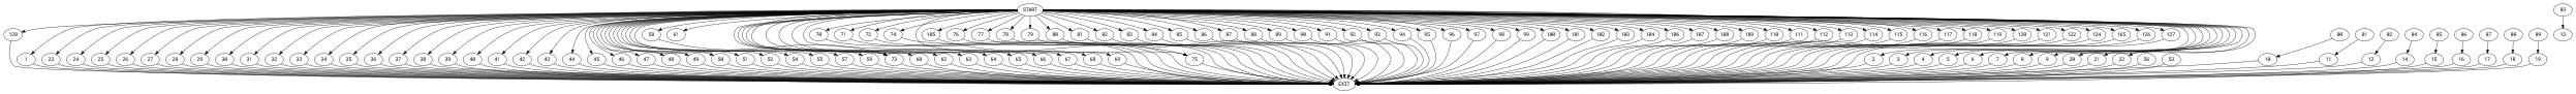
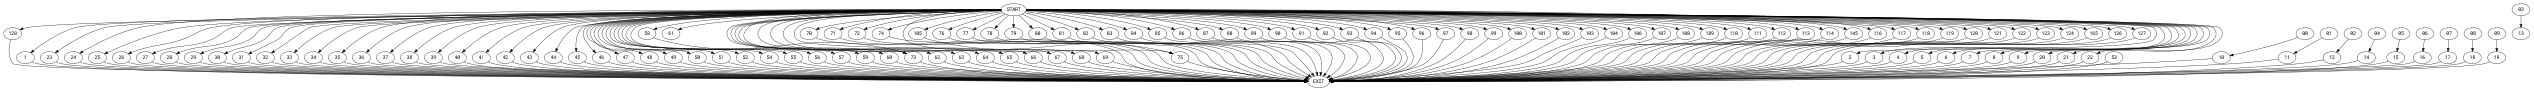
  digraph {
    fontname="Roboto Mono"
    node [fontname="Roboto Mono"]
    edge [fontname="Roboto Mono"]
    n1 [label=START]
    1
    2
    3
    4
    5
    6
    7
    8
    9
    20
    21
    22
    23
    24
    25
    26
    27
    28
    29
    30
    31
    32
    33
    34
    35
    36
    37
    38
    39
    40
    41
    42
    43
    44
    45
    46
    47
    48
    49
    50
    51
    52
    54
    55
    56
    57
    58
    59
    60
    61
    62
    63
    64
    65
    66
    67
    68
    69
    70
    71
    72
    73
    74
    75
    76
    77
    78
    79
    80
    81
    82
    83
    84
    85
    86
    87
    88
    89
    90
    91
    92
    93
    94
    95
    96
    97
    98
    99
    100
    101
    102
    103
    104
    105
    106
    107
    108
    n99 [label=189]
    110
    111
    112
    113
    114
-   115
+   115 [label=145]
    116
    117
    118
    119
    120
    121
    122
+   123
    124
    n115 [label=165]
    126
    127
    128
    n119 [label=EXIT]
    53
    10
    11
    12
    14
    15
    16
    17
    18
    19
    00
    01
    02
    03
    13
    04
    05
    06
    07
    08
    09
    n1 -> 1
    n1 -> 2 [tailport=s2]
    n1 -> 3 [tailport=s3]
    n1 -> 4 [tailport=s4]
    n1 -> 5 [tailport=s5]
    n1 -> 6 [tailport=s6]
    n1 -> 7 [tailport=s7]
    n1 -> 8 [tailport=s8]
    n1 -> 9 [tailport=s9]
    n1 -> 20 [tailport=s20]
    n1 -> 21 [tailport=s21]
    n1 -> 22 [tailport=s22]
    n1 -> 23 [tailport=s23]
    n1 -> 24 [tailport=s24]
    n1 -> 25 [tailport=s25]
    n1 -> 26 [tailport=s26]
    n1 -> 27 [tailport=s27]
    n1 -> 28 [tailport=s28]
    n1 -> 29 [tailport=s29]
    n1 -> 30 [tailport=s30]
    n1 -> 31 [tailport=s31]
    n1 -> 32 [tailport=s32]
    n1 -> 33 [tailport=s33]
    n1 -> 34 [tailport=s34]
    n1 -> 35 [tailport=s35]
    n1 -> 36 [tailport=s36]
    n1 -> 37 [tailport=s37]
    n1 -> 38 [tailport=s38]
    n1 -> 39 [tailport=s39]
    n1 -> 40 [tailport=s40]
    n1 -> 41 [tailport=s41]
    n1 -> 42 [tailport=s42]
    n1 -> 43 [tailport=s43]
    n1 -> 44 [tailport=s44]
    n1 -> 45 [tailport=s45]
    n1 -> 46 [tailport=s46]
    n1 -> 47 [tailport=s47]
    n1 -> 48 [tailport=s48]
    n1 -> 49 [tailport=s49]
    n1 -> 50 [tailport=s50]
    n1 -> 51 [tailport=s51]
    n1 -> 52 [tailport=s52]
    n1 -> 54 [tailport=s54]
    n1 -> 55 [tailport=s55]
+   n1 -> 56 [tailport=s56]
    n1 -> 57 [tailport=s57]
    n1 -> 58 [tailport=s58]
    n1 -> 59 [tailport=s59]
    n1 -> 60 [tailport=s60]
    n1 -> 61 [tailport=s61]
    n1 -> 62 [tailport=s62]
    n1 -> 63 [tailport=s63]
    n1 -> 64 [tailport=s64]
    n1 -> 65 [tailport=s64]
    n1 -> 66 [tailport=s64]
    n1 -> 67 [tailport=s64]
    n1 -> 68 [tailport=s64]
    n1 -> 69 [tailport=s64]
    n1 -> 70 [tailport=s64]
    n1 -> 71 [tailport=s64]
    n1 -> 72 [tailport=s64]
    n1 -> 73 [tailport=s64]
    n1 -> 74 [tailport=s64]
    n1 -> 75 [tailport=s64]
    n1 -> 76 [tailport=s64]
    n1 -> 77 [tailport=s64]
    n1 -> 78 [tailport=s64]
    n1 -> 79 [tailport=s64]
    n1 -> 80 [tailport=s64]
    n1 -> 81 [tailport=s64]
    n1 -> 82 [tailport=s64]
    n1 -> 83 [tailport=s64]
    n1 -> 84 [tailport=s64]
    n1 -> 85 [tailport=s64]
    n1 -> 86 [tailport=s64]
    n1 -> 87 [tailport=s64]
    n1 -> 88 [tailport=s64]
    n1 -> 89 [tailport=s64]
    n1 -> 90 [tailport=s64]
    n1 -> 91 [tailport=s64]
    n1 -> 92 [tailport=s64]
    n1 -> 93 [tailport=s64]
    n1 -> 94 [tailport=s64]
    n1 -> 95 [tailport=s64]
    n1 -> 96 [tailport=s64]
    n1 -> 97 [tailport=s64]
    n1 -> 98 [tailport=s64]
    n1 -> 99 [tailport=s64]
    n1 -> 100 [tailport=s64]
    n1 -> 101 [tailport=s64]
    n1 -> 102 [tailport=s64]
    n1 -> 103 [tailport=s64]
    n1 -> 104 [tailport=s64]
    n1 -> 105 [tailport=s64]
    n1 -> 106 [tailport=s64]
    n1 -> 107 [tailport=s64]
    n1 -> 108 [tailport=s64]
    n1 -> n99 [tailport=s64]
    n1 -> 110 [tailport=s64]
    n1 -> 111 [tailport=s64]
    n1 -> 112 [tailport=s64]
    n1 -> 113 [tailport=s64]
    n1 -> 114 [tailport=s64]
    n1 -> 115 [tailport=s64]
    n1 -> 116 [tailport=s64]
    n1 -> 117 [tailport=s64]
    n1 -> 118 [tailport=s64]
    n1 -> 119 [tailport=s64]
    n1 -> 120 [tailport=s64]
    n1 -> 121 [tailport=s64]
    n1 -> 122 [tailport=s64]
+   n1 -> 123 [tailport=s64]
    n1 -> 124 [tailport=s64]
    n1 -> n115 [tailport=s64]
    n1 -> 126 [tailport=s64]
    n1 -> 127 [tailport=s64]
    n1 -> 128
    1 -> n119
    2 -> n119
    3 -> n119
    4 -> n119
    5 -> n119
    6 -> n119
    7 -> n119
    8 -> n119
    9 -> n119
    20 -> n119
    21 -> n119
    22 -> n119
    23 -> n119
    24 -> n119
    25 -> n119
    26 -> n119
    27 -> n119
    28 -> n119
    29 -> n119
    30 -> n119
    31 -> n119
    32 -> n119
    33 -> n119
    34 -> n119
    35 -> n119
    36 -> n119
    37 -> n119
    38 -> n119
    39 -> n119
    40 -> n119
    41 -> n119
    42 -> n119
    43 -> n119
    44 -> n119
    45 -> n119
    46 -> n119
    47 -> n119
    48 -> n119
    49 -> n119
    50 -> n119
    51 -> n119
    52 -> n119
    54 -> n119
    55 -> n119
    56 -> n119
    57 -> n119
    58 -> 73
    59 -> n119
    60 -> n119
    62 -> n119
    63 -> n119
    64 -> n119
    65 -> n119
    66 -> n119
    67 -> n119
    68 -> n119
    69 -> n119
    70 -> n119
    71 -> n119
    72 -> n119
    73 -> n119
    74 -> n119
    75 -> n119
    76 -> n119
    77 -> n119
    78 -> n119
    79 -> n119
    80 -> n119
    81 -> n119
    82 -> n119
    83 -> n119
    84 -> n119
    85 -> n119
    86 -> n119
    87 -> n119
    88 -> n119
    89 -> n119
    90 -> n119
    91 -> n119
    92 -> n119
    93 -> n119
    94 -> n119
    95 -> n119
    96 -> n119
    97 -> n119
    98 -> n119
    99 -> n119
    100 -> n119
    101 -> n119
    102 -> n119
    103 -> n119
    104 -> n119
    105 -> 75
    106 -> n119
    107 -> n119
    108 -> n119
    n99 -> n119
    110 -> n119
    111 -> n119
    112 -> n119
    113 -> n119
    114 -> n119
    115 -> n119
    116 -> n119
    117 -> n119
    118 -> n119
    119 -> n119
    120 -> n119
    121 -> n119
    122 -> n119
+   123 -> n119
    124 -> n119
    n115 -> n119
    126 -> n119
    127 -> n119
    128 -> n119
    53 -> n119
    10 -> n119
    11 -> n119
    12 -> n119
    14 -> n119
    15 -> n119
    16 -> n119
    17 -> n119
    18 -> n119
    19 -> n119
    00 -> 10
    01 -> 11
    02 -> 12
    03 -> 13
    04 -> 14
    05 -> 15
    06 -> 16
    07 -> 17
    08 -> 18
    09 -> 19
  }
